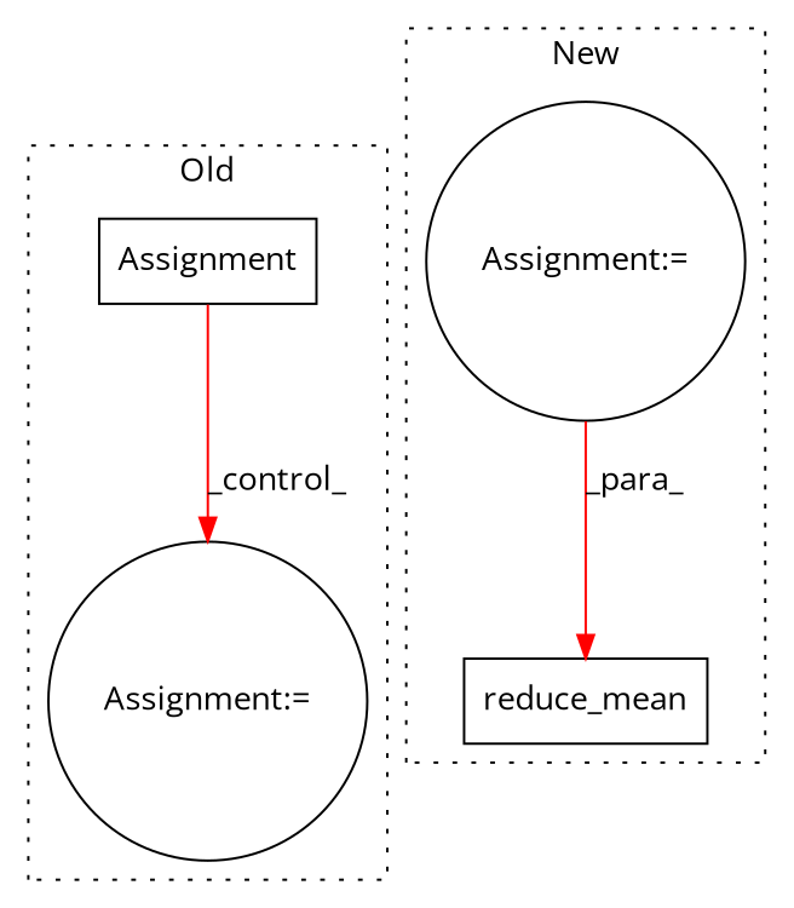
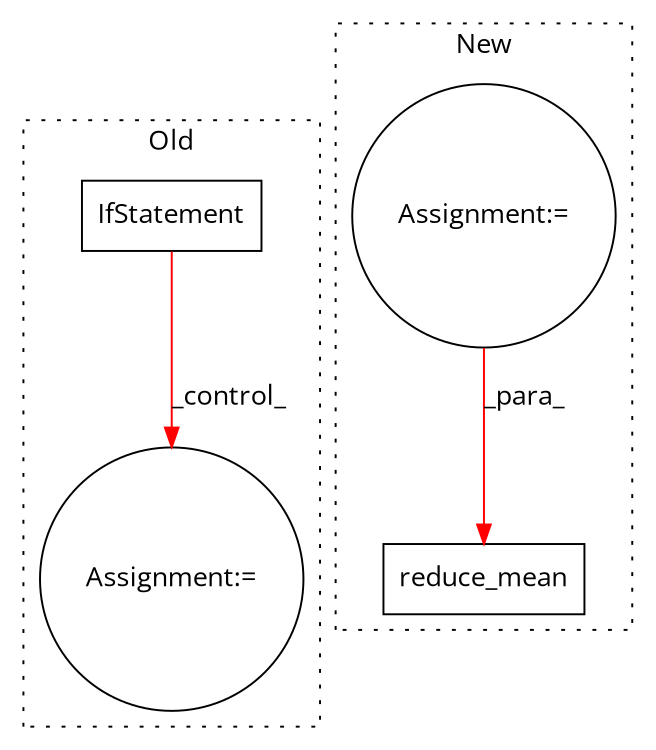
  digraph {
    fontname="Open Sans"
    node [a=7 l=1 shape=box fontname="Open Sans"]
    edge [color=red fontname="Open Sans"]
-   n1 [a=25 l="4,2" label=Assignment s="1313,1339"]
+   n1 [a=25 l="4,2" label=IfStatement s="1313,1339"]
    n2 [label="Assignment:=" s=1360 shape=circle]
    n3 [a=32 l="12,1" label=reduce_mean s="2128,2149"]
    n4 [label="Assignment:=" s=1745 shape=circle]
    subgraph cluster_1 {
      label=Old
      style=dotted
      n1
      n2
    }
    subgraph cluster_2 {
      label=New
      style=dotted
      n3
      n4
    }
    n1 -> n2 [label=_control_]
    n4 -> n3 [label=_para_]
  }
